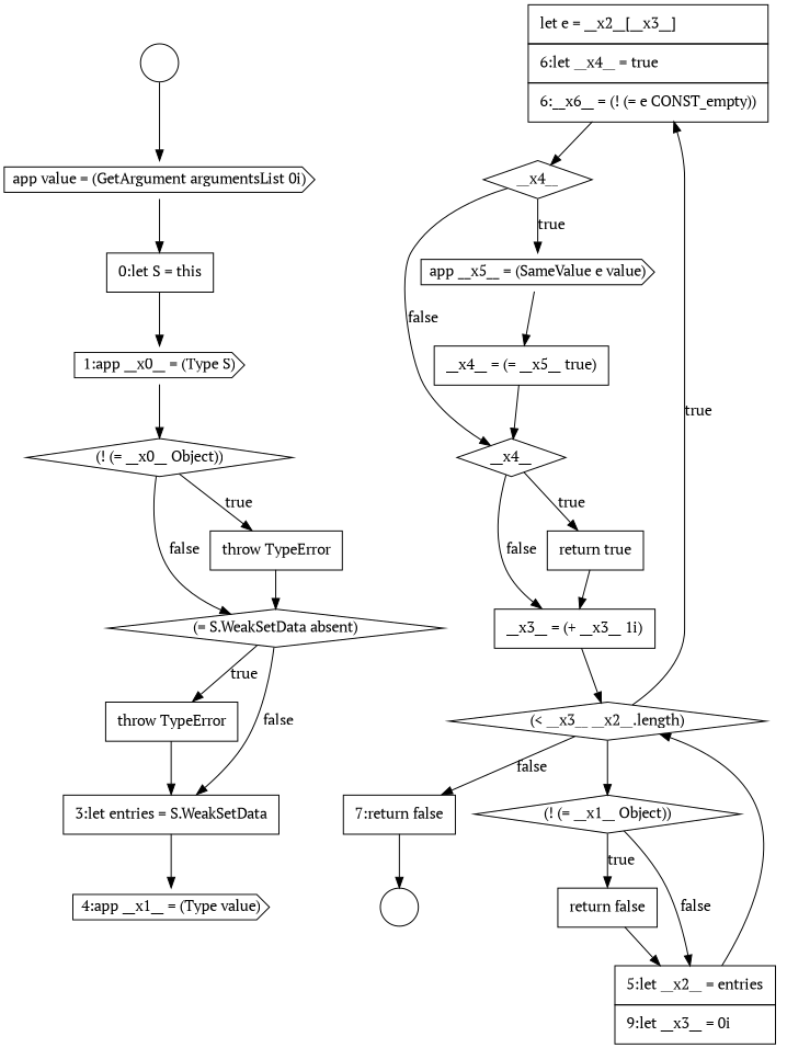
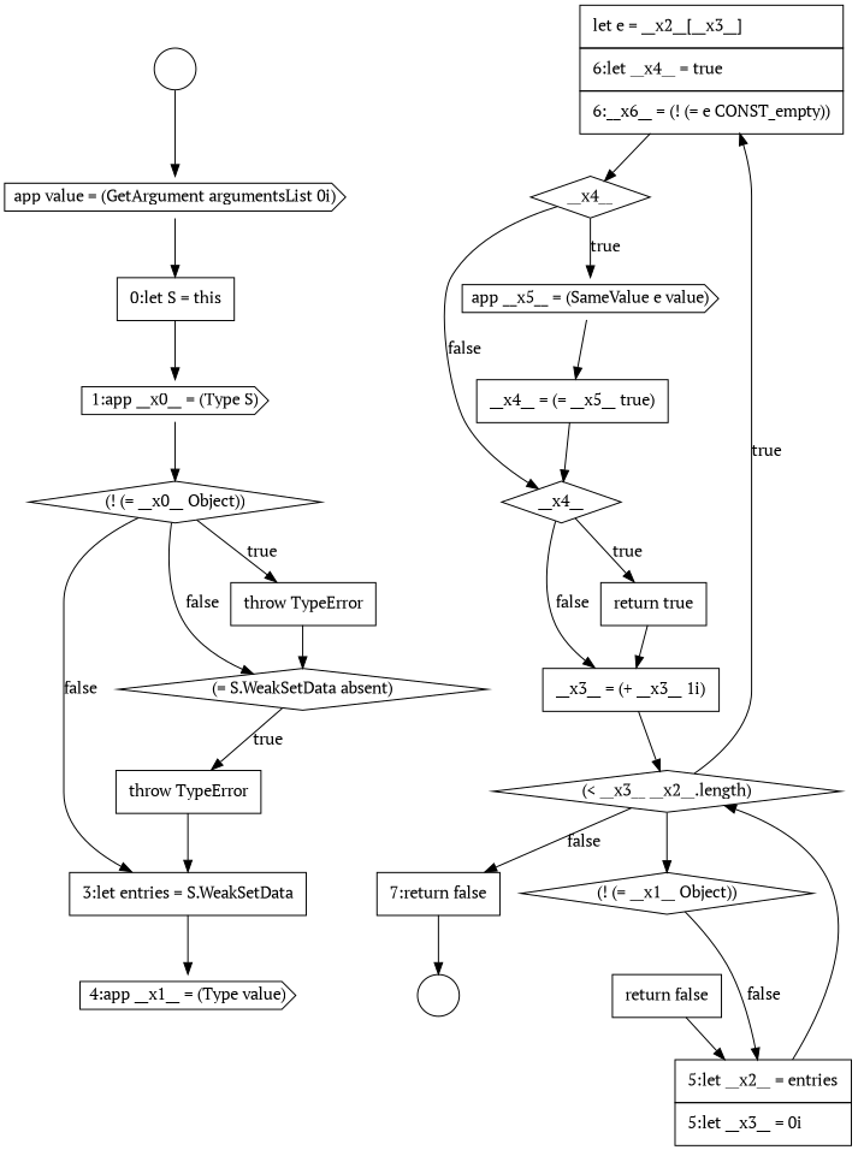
  digraph {
    fontname="PT Serif"
    node [color=black fillcolor=white fontname="PT Serif" shape=none style=filled]
    edge [color=black fontname="PT Serif"]
    n1 [label=<<font color="black">app value = (GetArgument argumentsList 0i)</font>> shape=cds]
    n2 [label=<<font color="black">     <table border="0" cellborder="1" cellspacing="0" cellpadding="10">       <tr><td align="left">0:let S = this</td></tr>     </table>   </font>> margin=0]
    n3 [label=<<font color="black">1:app __x0__ = (Type S)</font>> shape=cds]
    n4 [label=<<font color="black">     <table border="0" cellborder="1" cellspacing="0" cellpadding="10">       <tr><td align="left">throw TypeError</td></tr>     </table>   </font>> margin=0]
    n5 [label=<<font color="black">     <table border="0" cellborder="1" cellspacing="0" cellpadding="10">       <tr><td align="left">3:let entries = S.WeakSetData</td></tr>     </table>   </font>> margin=0]
    n6 [label=<<font color="black">4:app __x1__ = (Type value)</font>> shape=cds]
    n7 [label=<<font color="black">     <table border="0" cellborder="1" cellspacing="0" cellpadding="10">       <tr><td align="left">let e = __x2__[__x3__]</td></tr>       <tr><td align="left">6:let __x4__ = true</td></tr>       <tr><td align="left">6:__x6__ = (! (= e CONST_empty))</td></tr>     </table>   </font>> margin=0]
    n8 [label=<<font color="black">__x4__</font>> shape=diamond]
    n9 [label=<<font color="black">__x4__</font>> shape=diamond]
    n10 [label=<<font color="black">app __x5__ = (SameValue e value)</font>> shape=cds]
    n11 [label=<<font color="black">     <table border="0" cellborder="1" cellspacing="0" cellpadding="10">       <tr><td align="left">7:return false</td></tr>     </table>   </font>> margin=0]
    n12 [label=" " shape=circle]
    n13 [label=<<font color="black">(= S.WeakSetData absent)</font>> shape=diamond]
    n14 [label=<<font color="black">     <table border="0" cellborder="1" cellspacing="0" cellpadding="10">       <tr><td align="left">__x3__ = (+ __x3__ 1i)</td></tr>     </table>   </font>> margin=0]
    n15 [label=<<font color="black">     <table border="0" cellborder="1" cellspacing="0" cellpadding="10">       <tr><td align="left">return true</td></tr>     </table>   </font>> margin=0]
    n16 [label=<<font color="black">     <table border="0" cellborder="1" cellspacing="0" cellpadding="10">       <tr><td align="left">__x4__ = (= __x5__ true)</td></tr>     </table>   </font>> margin=0]
    n17 [label=<<font color="black">(&lt; __x3__ __x2__.length)</font>> shape=diamond]
    n18 [label=<<font color="black">(! (= __x1__ Object))</font>> shape=diamond]
    n19 [label=<<font color="black">     <table border="0" cellborder="1" cellspacing="0" cellpadding="10">       <tr><td align="left">return false</td></tr>     </table>   </font>> margin=0]
-   n20 [label=<<font color="black">     <table border="0" cellborder="1" cellspacing="0" cellpadding="10">       <tr><td align="left">5:let __x2__ = entries</td></tr>       <tr><td align="left">9:let __x3__ = 0i</td></tr>     </table>   </font>> margin=0]
+   n20 [label=<<font color="black">     <table border="0" cellborder="1" cellspacing="0" cellpadding="10">       <tr><td align="left">5:let __x2__ = entries</td></tr>       <tr><td align="left">5:let __x3__ = 0i</td></tr>     </table>   </font>> margin=0]
    n21 [label=<<font color="black">     <table border="0" cellborder="1" cellspacing="0" cellpadding="10">       <tr><td align="left">throw TypeError</td></tr>     </table>   </font>> margin=0]
    n22 [label=<<font color="black">(! (= __x0__ Object))</font>> shape=diamond]
    n23 [label=" " shape=circle]
    n1 -> n2
    n2 -> n3
    n3 -> n22
    n4 -> n5
    n5 -> n6
    n7 -> n8
    n8 -> n9 [label=<<font color="black">false</font>>]
    n8 -> n10 [label=<<font color="black">true</font>>]
    n9 -> n14 [label=<<font color="black">false</font>>]
    n9 -> n15 [label=<<font color="black">true</font>>]
    n10 -> n16
    n11 -> n12
    n13 -> n4 [label=<<font color="black">true</font>>]
-   n13 -> n5 [label=<<font color="black">false</font>>]
+   n22 -> n5 [label=<<font color="black">false</font>>]
    n14 -> n17
    n15 -> n14
    n16 -> n9
    n17 -> n7 [label=<<font color="black">true</font>>]
    n17 -> n11 [label=<<font color="black">false</font>>]
    n17 -> n18
-   n18 -> n19 [label=<<font color="black">true</font>>]
    n18 -> n20 [label=<<font color="black">false</font>>]
    n19 -> n20
    n20 -> n17
    n21 -> n13
    n22 -> n13 [label=<<font color="black">false</font>>]
    n22 -> n21 [label=<<font color="black">true</font>>]
    n23 -> n1
  }
